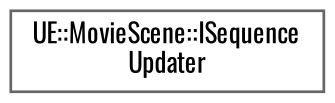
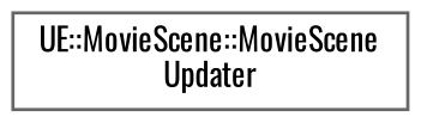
  digraph {
    rankdir=LR
    fontname=Oswald
-   n1 [color=grey40 fillcolor=white fontname=Oswald fontsize=10 height=0.2 label="UE::MovieScene::ISequence\lUpdater" shape=box style=filled width=0.4]
+   n1 [color=grey40 fillcolor=white fontname=Oswald fontsize=10 height=0.2 label="UE::MovieScene::MovieScene\lUpdater" shape=box style=filled width=0.4]
  }
